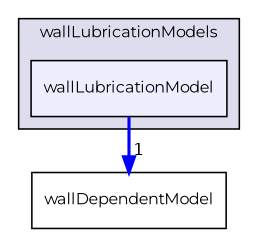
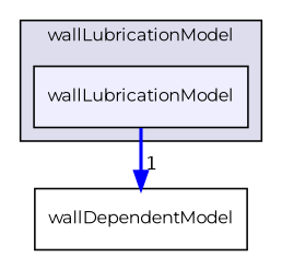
  digraph {
    compound=true
    fontname=Montserrat
    node [fontname=Montserrat fontsize=10 shape=box]
    n1 [fillcolor="#eeeeff" label=wallLubricationModel pencolor=black style=filled]
    n2 [label=wallDependentModel]
    subgraph cluster_1 {
      bgcolor="#ddddee"
      fontsize=10
-     label=wallLubricationModels
+     label=wallLubricationModel
      pencolor=black
      n1
    }
    n1 -> n2 [headlabel=1 labeldistance=1.5 labelfontname=Helvetica labelfontsize=10 color=blue style=bold fontname=Montserrat]
  }
